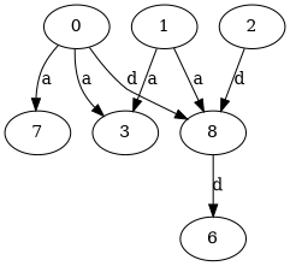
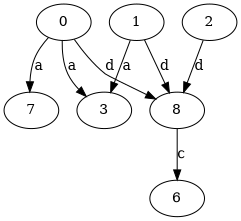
  strict digraph {
    0
    3
    7
    8
    6
    1
    2
    0 -> 3 [label=a]
    0 -> 7 [label=a]
    0 -> 8 [label=d]
-   8 -> 6 [label=d]
+   8 -> 6 [label=c]
    1 -> 3 [label=a]
-   1 -> 8 [label=a]
+   1 -> 8 [label=d]
    2 -> 8 [label=d]
  }
